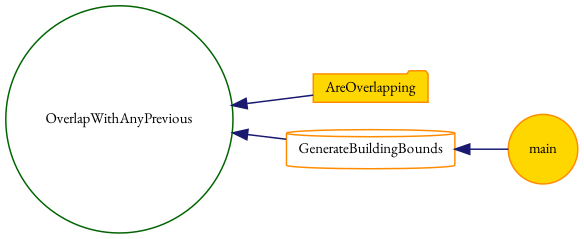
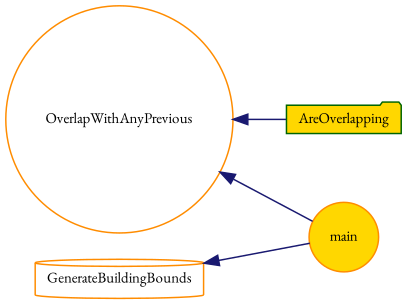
  digraph {
    fontname="EB Garamond"
    rankdir=LR
    node [color=darkgreen fillcolor=gold fontname="EB Garamond" fontsize=10 shape=circle style=filled]
    edge [color=midnightblue dir=back fontname="EB Garamond" fontsize=10 labelfontname=Helvetica labelfontsize=10 style=solid]
-   n1 [color=darkorange fontcolor=black height=0.2 label=AreOverlapping shape=folder width=0.4]
-   n2 [fillcolor=white height=0.2 label=OverlapWithAnyPrevious width=0.4]
+   n1 [fontcolor=black height=0.2 label=AreOverlapping shape=folder width=0.4]
+   n2 [color=darkorange fillcolor=white height=0.2 label=OverlapWithAnyPrevious width=0.4]
    n3 [color=darkorange fillcolor=white height=0.2 label=GenerateBuildingBounds shape=cylinder width=0.4]
    n4 [color=darkorange height=0.2 label=main width=0.4]
    n2 -> n1
-   n2 -> n3
+   n2 -> n4
    n3 -> n4
  }
